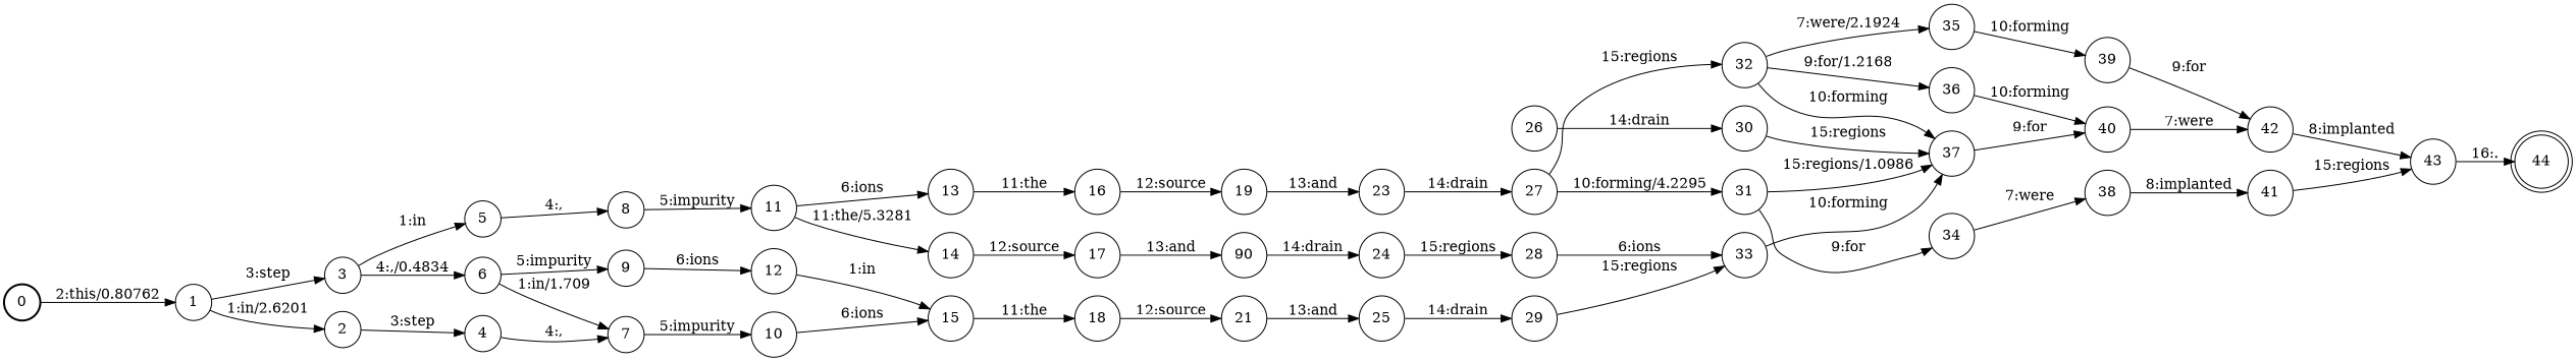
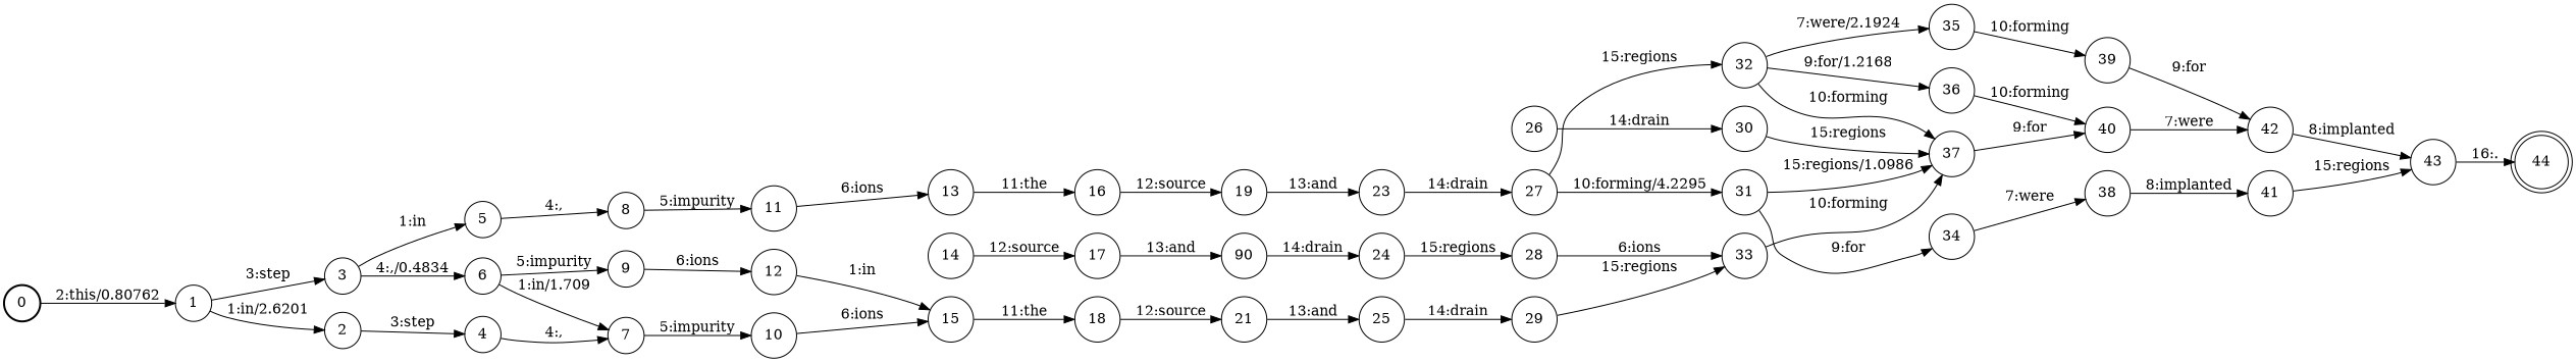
  digraph {
    nodesep=0.25
    rankdir=LR
    ranksep=0.4
    node [fontsize=14 shape=circle style=solid]
    edge [fontsize=14]
    n1 [label=0 style=bold]
    n2 [label=1]
    n3 [label=2]
    n4 [label=3]
    n5 [label=4]
    n6 [label=5]
    n7 [label=6]
    n8 [label=7]
    n9 [label=8]
    n10 [label=9]
    n11 [label=10]
    n12 [label=11]
    n13 [label=12]
    n14 [label=15]
    n15 [label=13]
    n16 [label=14]
    n17 [label=18]
    n18 [label=16]
    n19 [label=17]
    n20 [label=21]
    n21 [label=19]
    n22 [label=90]
    n23 [label=23]
    n24 [label=24]
    n25 [label=25]
    n26 [label=27]
    n27 [label=28]
    n28 [label=29]
    n29 [label=26]
    n30 [label=30]
    n31 [label=31]
    n32 [label=32]
    n33 [label=33]
    n34 [label=37]
    n35 [label=34]
    n36 [label=35]
    n37 [label=36]
    n38 [label=40]
    n39 [label=38]
    n40 [label=39]
    n41 [label=42]
    n42 [label=41]
    n43 [label=43]
    n44 [label=44 shape=doublecircle]
    n1 -> n2 [label="2:this/0.80762"]
    n2 -> n3 [label="1:in/2.6201"]
    n2 -> n4 [label="3:step"]
    n3 -> n5 [label="3:step"]
    n4 -> n6 [label="1:in"]
    n4 -> n7 [label="4:,/0.4834"]
    n5 -> n8 [label="4:,"]
    n6 -> n9 [label="4:,"]
    n7 -> n8 [label="1:in/1.709"]
    n7 -> n10 [label="5:impurity"]
    n8 -> n11 [label="5:impurity"]
    n9 -> n12 [label="5:impurity"]
    n10 -> n13 [label="6:ions"]
    n11 -> n14 [label="6:ions"]
    n12 -> n15 [label="6:ions"]
-   n12 -> n16 [label="11:the/5.3281"]
    n13 -> n14 [label="1:in"]
    n14 -> n17 [label="11:the"]
    n15 -> n18 [label="11:the"]
    n16 -> n19 [label="12:source"]
    n17 -> n20 [label="12:source"]
    n18 -> n21 [label="12:source"]
    n19 -> n22 [label="13:and"]
    n20 -> n25 [label="13:and"]
    n21 -> n23 [label="13:and"]
    n22 -> n24 [label="14:drain"]
    n23 -> n26 [label="14:drain"]
    n24 -> n27 [label="15:regions"]
    n25 -> n28 [label="14:drain"]
    n26 -> n31 [label="10:forming/4.2295"]
    n26 -> n32 [label="15:regions"]
    n27 -> n33 [label="6:ions"]
    n28 -> n33 [label="15:regions"]
    n29 -> n30 [label="14:drain"]
    n30 -> n34 [label="15:regions"]
    n31 -> n34 [label="15:regions/1.0986"]
    n31 -> n35 [label="9:for"]
    n32 -> n34 [label="10:forming"]
    n32 -> n36 [label="7:were/2.1924"]
    n32 -> n37 [label="9:for/1.2168"]
    n33 -> n34 [label="10:forming"]
    n34 -> n38 [label="9:for"]
    n35 -> n39 [label="7:were"]
    n36 -> n40 [label="10:forming"]
    n37 -> n38 [label="10:forming"]
    n38 -> n41 [label="7:were"]
    n39 -> n42 [label="8:implanted"]
    n40 -> n41 [label="9:for"]
    n41 -> n43 [label="8:implanted"]
    n42 -> n43 [label="15:regions"]
    n43 -> n44 [label="16:."]
  }
